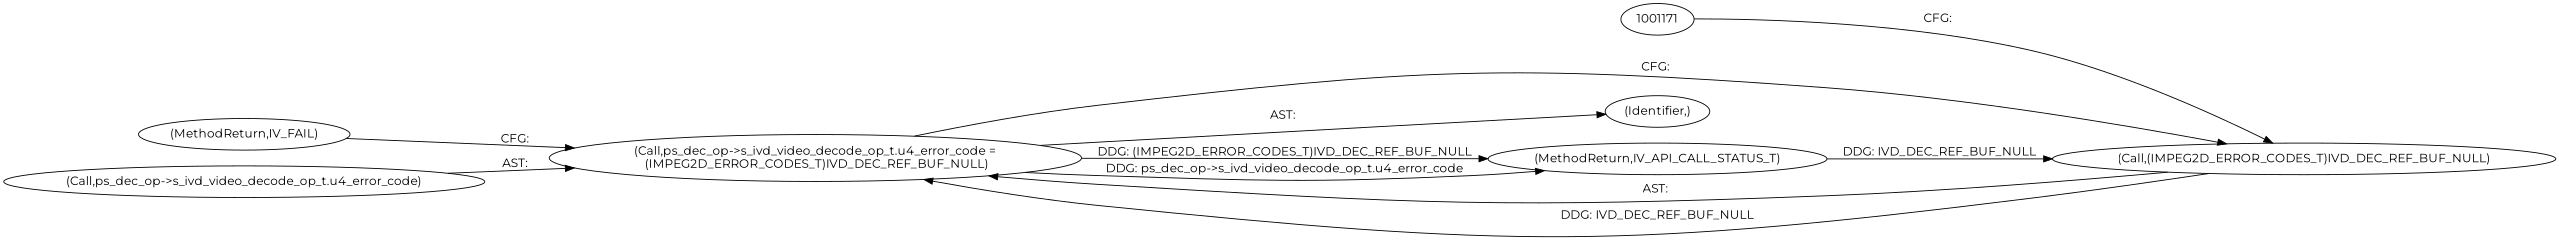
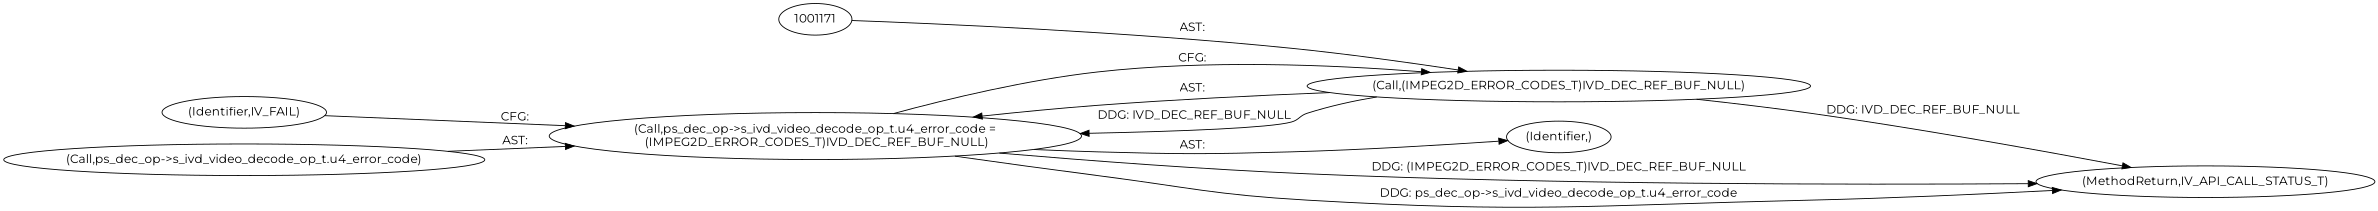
  digraph {
    fontname=Montserrat
    rankdir=LR
    node [fontname=Montserrat]
    edge [fontname=Montserrat]
    n1 [label="(Call,ps_dec_op->s_ivd_video_decode_op_t.u4_error_code =\n (IMPEG2D_ERROR_CODES_T)IVD_DEC_REF_BUF_NULL)"]
    n2 [label="(Call,(IMPEG2D_ERROR_CODES_T)IVD_DEC_REF_BUF_NULL)"]
    n3 [label="(Identifier,)"]
    n4 [label="(MethodReturn,IV_API_CALL_STATUS_T)"]
-   n5 [label="(MethodReturn,IV_FAIL)"]
+   n5 [label="(Identifier,IV_FAIL)"]
    n6 [label="(Call,ps_dec_op->s_ivd_video_decode_op_t.u4_error_code)"]
    1001171
    n1 -> n2 [label="CFG: "]
    n1 -> n3 [label="AST: "]
    n1 -> n4 [label="DDG: (IMPEG2D_ERROR_CODES_T)IVD_DEC_REF_BUF_NULL"]
    n1 -> n4 [label="DDG: ps_dec_op->s_ivd_video_decode_op_t.u4_error_code"]
    n2 -> n1 [label="AST: "]
    n2 -> n1 [label="DDG: IVD_DEC_REF_BUF_NULL"]
-   n4 -> n2 [label="DDG: IVD_DEC_REF_BUF_NULL"]
+   n2 -> n4 [label="DDG: IVD_DEC_REF_BUF_NULL"]
    n5 -> n1 [label="CFG: "]
    n6 -> n1 [label="AST: "]
-   1001171 -> n2 [label="CFG: "]
+   1001171 -> n2 [label="AST: "]
  }
